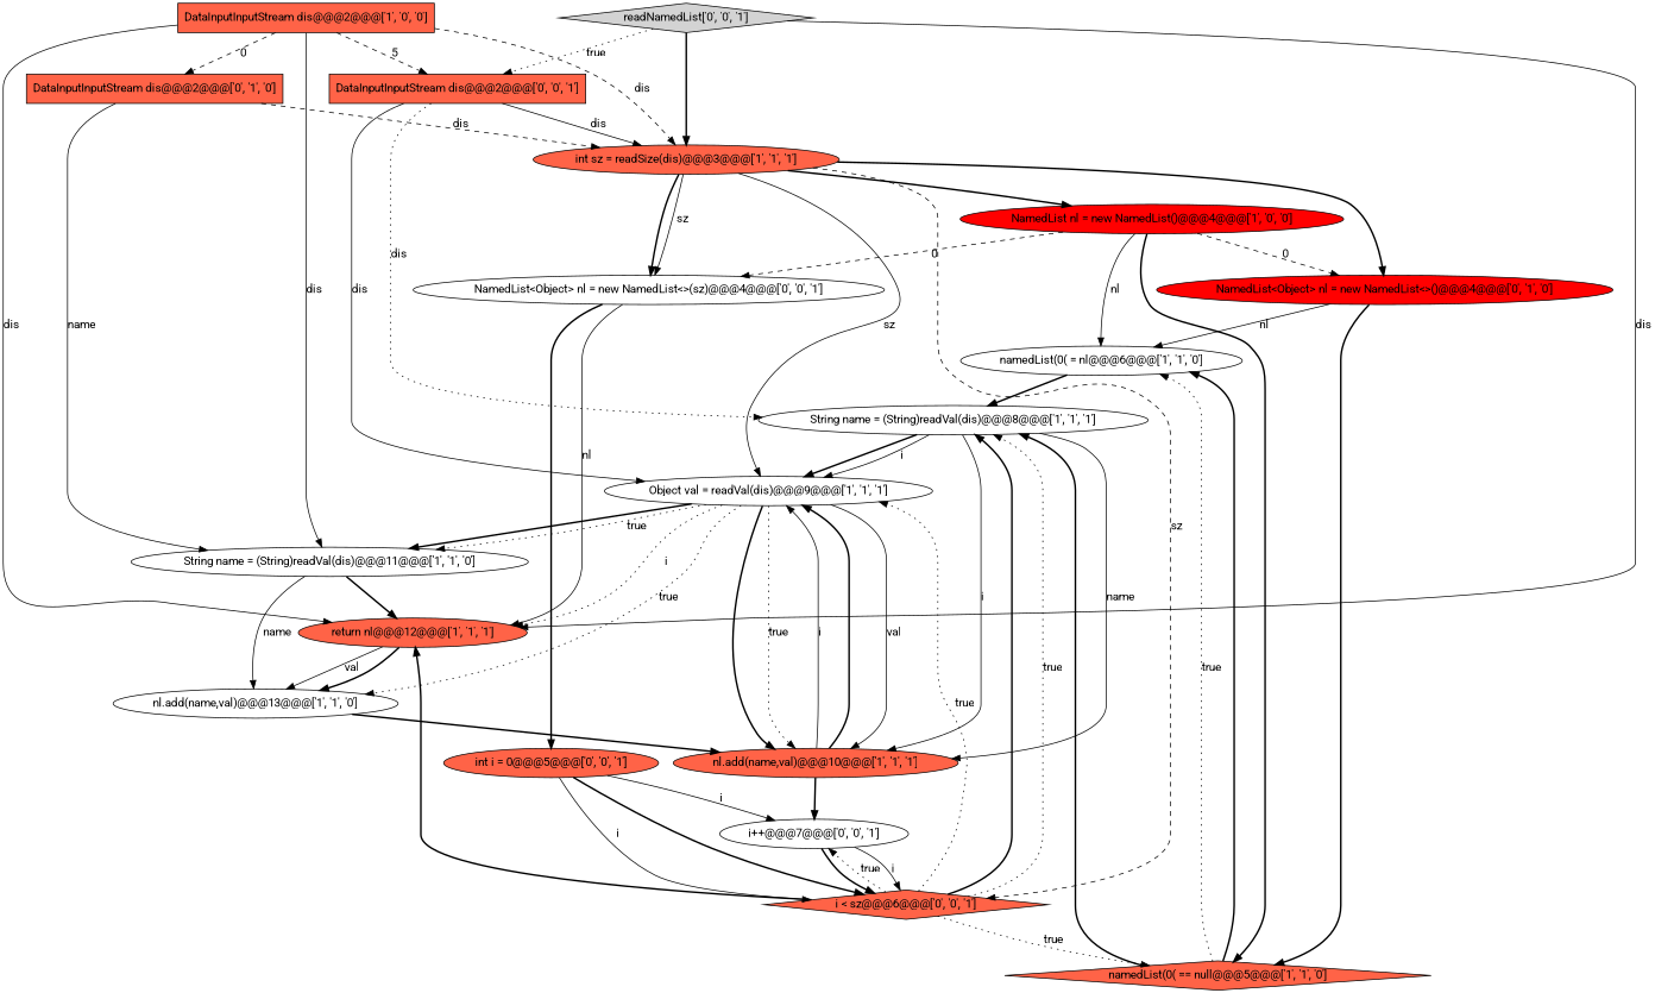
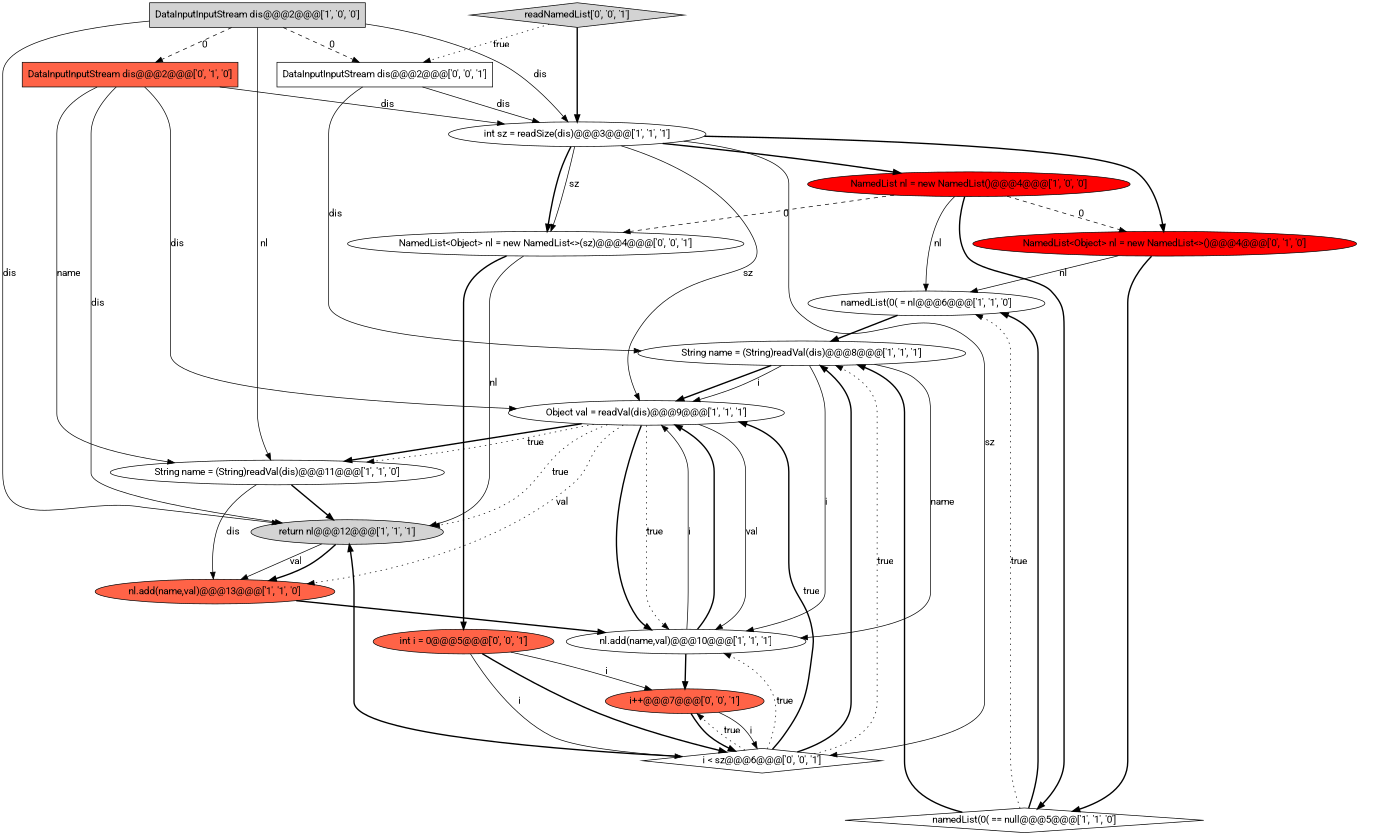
  digraph {
    fontname=Roboto
    node [fillcolor=white fontname=Roboto shape=ellipse style=filled]
    edge [fontname=Roboto style=solid]
-   n1 [fillcolor=tomato label="int sz = readSize(dis)@@@3@@@['1', '1', '1']"]
+   n1 [label="int sz = readSize(dis)@@@3@@@['1', '1', '1']"]
    n2 [fillcolor=red label="NamedList<Object> nl = new NamedList<>()@@@4@@@['0', '1', '0']"]
    n3 [fillcolor=red label="NamedList nl = new NamedList()@@@4@@@['1', '0', '0']"]
    n4 [label="NamedList<Object> nl = new NamedList<>(sz)@@@4@@@['0', '0', '1']"]
    n5 [label="Object val = readVal(dis)@@@9@@@['1', '1', '1']"]
-   n6 [fillcolor=tomato label="i < sz@@@6@@@['0', '0', '1']" shape=diamond]
-   n7 [fillcolor=tomato label="DataInputInputStream dis@@@2@@@['1', '0', '0']" shape=box]
+   n6 [label="i < sz@@@6@@@['0', '0', '1']" shape=diamond]
+   n7 [fillcolor=lightgray label="DataInputInputStream dis@@@2@@@['1', '0', '0']" shape=box]
    n8 [label="String name = (String)readVal(dis)@@@11@@@['1', '1', '0']"]
-   n9 [fillcolor=tomato label="return nl@@@12@@@['1', '1', '1']"]
+   n9 [fillcolor=lightgray label="return nl@@@12@@@['1', '1', '1']"]
    n10 [fillcolor=tomato label="DataInputInputStream dis@@@2@@@['0', '1', '0']" shape=box]
-   n11 [fillcolor=tomato label="DataInputInputStream dis@@@2@@@['0', '0', '1']" shape=box]
-   n12 [label="nl.add(name,val)@@@13@@@['1', '1', '0']"]
-   n13 [fillcolor=tomato label="nl.add(name,val)@@@10@@@['1', '1', '1']"]
+   n11 [label="DataInputInputStream dis@@@2@@@['0', '0', '1']" shape=box]
+   n12 [fillcolor=tomato label="nl.add(name,val)@@@13@@@['1', '1', '0']"]
+   n13 [label="nl.add(name,val)@@@10@@@['1', '1', '1']"]
    n14 [label="namedList(0( = nl@@@6@@@['1', '1', '0']"]
-   n15 [fillcolor=tomato label="namedList(0( == null@@@5@@@['1', '1', '0']" shape=diamond]
+   n15 [label="namedList(0( == null@@@5@@@['1', '1', '0']" shape=diamond]
    n16 [label="String name = (String)readVal(dis)@@@8@@@['1', '1', '1']"]
    n17 [fillcolor=tomato label="int i = 0@@@5@@@['0', '0', '1']"]
-   n18 [label="i++@@@7@@@['0', '0', '1']"]
+   n18 [fillcolor=tomato label="i++@@@7@@@['0', '0', '1']"]
    n19 [fillcolor=lightgray label="readNamedList['0', '0', '1']" shape=diamond]
    n1 -> n2 [style=bold]
    n1 -> n3 [style=bold]
    n1 -> n4 [label=sz]
    n1 -> n4 [style=bold]
    n1 -> n5 [label=sz]
-   n1 -> n6 [label=sz style=dashed]
+   n1 -> n6 [label=sz]
    n2 -> n14 [label=nl]
    n2 -> n15 [style=bold]
    n3 -> n2 [label=0 style=dashed]
    n3 -> n4 [label=0 style=dashed]
    n3 -> n14 [label=nl]
    n3 -> n15 [style=bold]
    n4 -> n9 [label=nl]
    n4 -> n17 [style=bold]
    n5 -> n8 [style=bold]
    n5 -> n8 [label=true style=dotted]
-   n5 -> n9 [label=i style=dotted]
-   n5 -> n12 [label=true style=dotted]
+   n5 -> n9 [label=true style=dotted]
+   n5 -> n12 [label=val style=dotted]
    n5 -> n13 [label=val]
    n5 -> n13 [style=bold]
    n5 -> n13 [label=true style=dotted]
-   n6 -> n5 [label=true style=dotted]
+   n6 -> n5 [label=true style=bold]
    n6 -> n9 [style=bold]
-   n6 -> n15 [label=true style=dotted]
+   n6 -> n13 [label=true style=dotted]
    n6 -> n16 [style=bold]
    n6 -> n16 [label=true style=dotted]
    n6 -> n18 [label=true style=dotted]
-   n7 -> n1 [label=dis style=dashed]
-   n7 -> n8 [label=dis]
+   n7 -> n1 [label=dis]
+   n7 -> n8 [label=nl]
    n7 -> n9 [label=dis]
    n7 -> n10 [label=0 style=dashed]
-   n7 -> n11 [label=5 style=dashed]
+   n7 -> n11 [label=0 style=dashed]
    n8 -> n9 [style=bold]
-   n8 -> n12 [label=name]
+   n8 -> n12 [label=dis]
    n9 -> n12 [label=val]
    n9 -> n12 [style=bold]
-   n10 -> n1 [label=dis style=dashed]
+   n10 -> n1 [label=dis]
    n10 -> n8 [label=name]
-   n19 -> n9 [label=dis]
+   n10 -> n9 [label=dis]
    n11 -> n1 [label=dis]
-   n11 -> n5 [label=dis]
-   n11 -> n16 [label=dis style=dotted]
+   n10 -> n5 [label=dis]
+   n11 -> n16 [label=dis]
    n12 -> n13 [style=bold]
    n13 -> n5 [label=i]
    n13 -> n5 [style=bold]
    n13 -> n18 [style=bold]
    n14 -> n16 [style=bold]
    n15 -> n14 [style=bold]
    n15 -> n14 [label=true style=dotted]
    n15 -> n16 [style=bold]
    n16 -> n5 [style=bold]
    n16 -> n5 [label=i]
    n16 -> n13 [label=name]
    n16 -> n13 [label=i]
    n17 -> n6 [label=i]
    n17 -> n6 [style=bold]
    n17 -> n18 [label=i]
    n18 -> n6 [style=bold]
    n18 -> n6 [label=i]
    n19 -> n1 [style=bold]
    n19 -> n11 [label=true style=dotted]
  }
